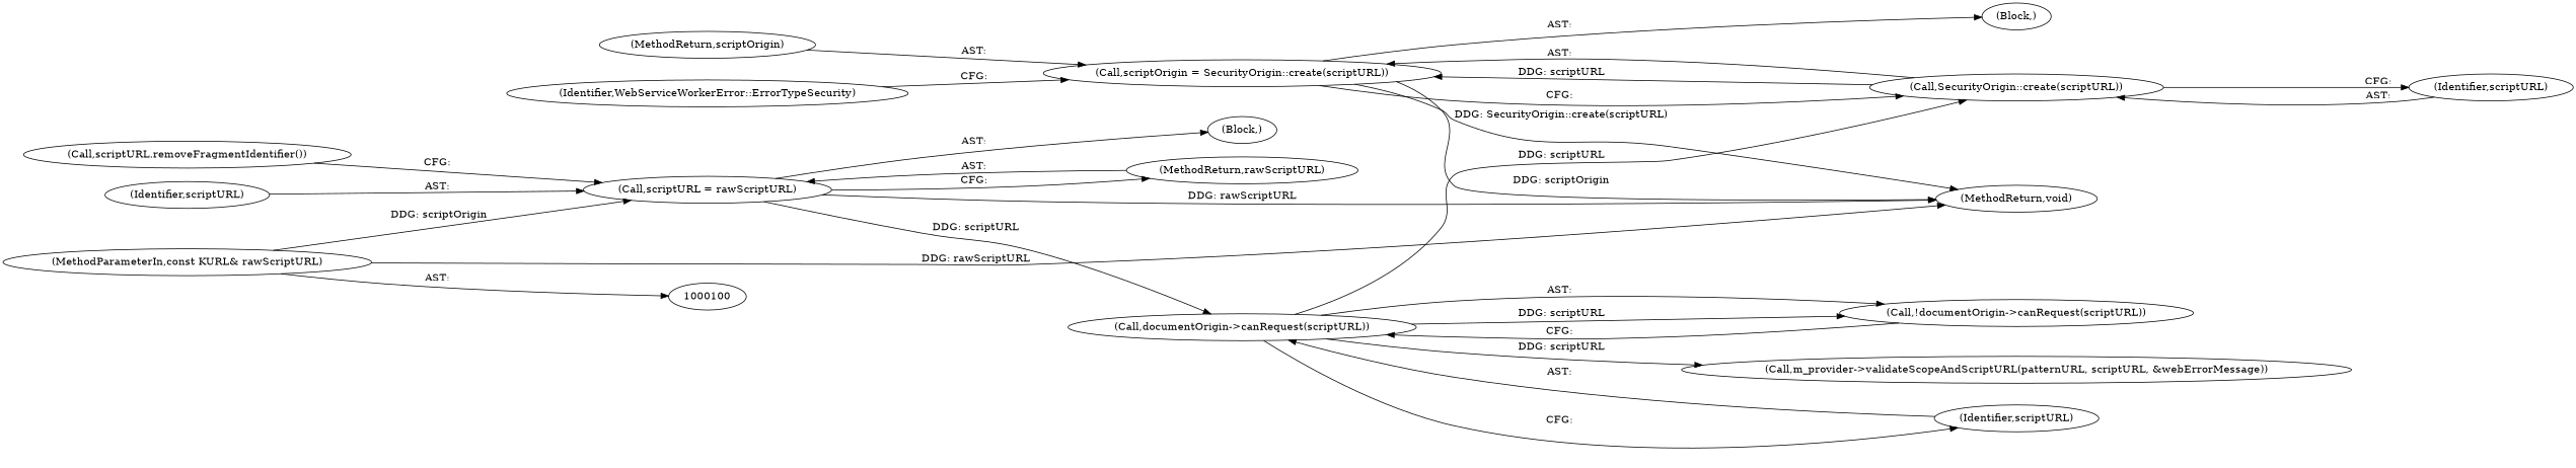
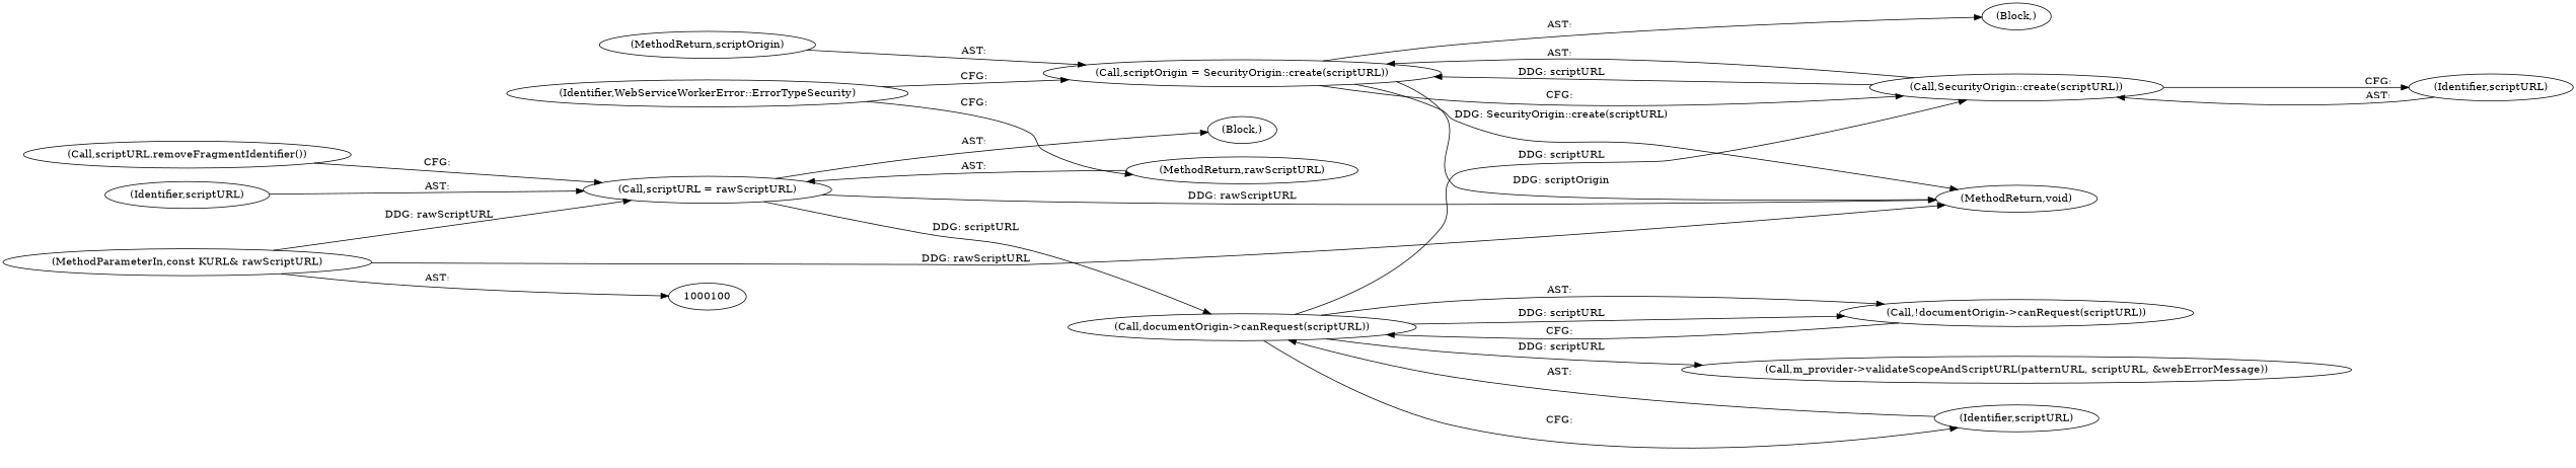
  digraph {
    rankdir=LR
    n1 [label="(Call,scriptOrigin = SecurityOrigin::create(scriptURL))"]
    n2 [label="(Call,SecurityOrigin::create(scriptURL))"]
    n3 [label="(MethodReturn,void)"]
    n4 [label="(Block,)"]
    n5 [label="(Identifier,scriptURL)"]
    n6 [label="(Call,documentOrigin->canRequest(scriptURL))"]
    n7 [label="(Call,!documentOrigin->canRequest(scriptURL))"]
    n8 [label="(Call,m_provider->validateScopeAndScriptURL(patternURL, scriptURL, &webErrorMessage))"]
    n9 [label="(Identifier,scriptURL)"]
    n10 [label="(Call,scriptURL = rawScriptURL)"]
    n11 [label="(MethodReturn,rawScriptURL)"]
    n12 [label="(Block,)"]
    n13 [label="(MethodParameterIn,const KURL& rawScriptURL)"]
    1000100
    n15 [label="(Identifier,scriptURL)"]
    n16 [label="(Call,scriptURL.removeFragmentIdentifier())"]
    n17 [label="(Identifier,WebServiceWorkerError::ErrorTypeSecurity)"]
    n18 [label="(MethodReturn,scriptOrigin)"]
    n1 -> n2 [label="CFG: "]
    n1 -> n3 [label="DDG: SecurityOrigin::create(scriptURL)"]
    n1 -> n3 [label="DDG: scriptOrigin"]
    n1 -> n4 [label="AST: "]
    n2 -> n1 [label="AST: "]
    n2 -> n1 [label="DDG: scriptURL"]
    n2 -> n5 [label="CFG: "]
    n5 -> n2 [label="AST: "]
    n6 -> n2 [label="DDG: scriptURL"]
    n6 -> n7 [label="AST: "]
    n6 -> n7 [label="DDG: scriptURL"]
    n6 -> n8 [label="DDG: scriptURL"]
    n6 -> n9 [label="CFG: "]
    n7 -> n6 [label="CFG: "]
    n9 -> n6 [label="AST: "]
    n10 -> n3 [label="DDG: rawScriptURL"]
    n10 -> n6 [label="DDG: scriptURL"]
-   n10 -> n11 [label="CFG: "]
+   n17 -> n11 [label="CFG: "]
    n10 -> n12 [label="AST: "]
    n11 -> n10 [label="AST: "]
    n13 -> n3 [label="DDG: rawScriptURL"]
-   n13 -> n10 [label="DDG: scriptOrigin"]
+   n13 -> n10 [label="DDG: rawScriptURL"]
    n13 -> 1000100 [label="AST: "]
    n15 -> n10 [label="AST: "]
    n16 -> n10 [label="CFG: "]
    n17 -> n1 [label="CFG: "]
    n18 -> n1 [label="AST: "]
  }
